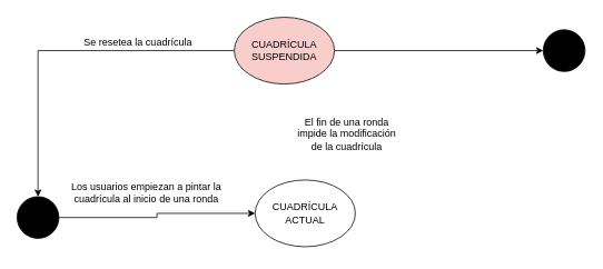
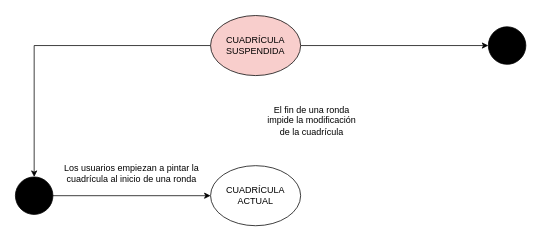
  <mxCell id="0" />
  <mxCell id="1" parent="0" />
- <mxCell id="2" value="CUADRÍCULA ACTUAL" style="ellipse;whiteSpace=wrap;html=1;fillColor=#FFFFFF;" parent="1" vertex="1"><mxGeometry x="305" y="215" width="120" height="80" as="geometry" /></mxCell>
+ <mxCell id="2" value="CUADRÍCULA ACTUAL" style="ellipse;whiteSpace=wrap;html=1;fillColor=#FFFFFF;" parent="1" vertex="1"><mxGeometry x="280" y="220" width="120" height="80" as="geometry" /></mxCell>
  <mxCell id="3" style="edgeStyle=orthogonalEdgeStyle;rounded=0;orthogonalLoop=1;jettySize=auto;html=1;exitX=1;exitY=0.5;exitDx=0;exitDy=0;entryX=0;entryY=0.5;entryDx=0;entryDy=0;" parent="1" source="4" target="2" edge="1"><mxGeometry relative="1" as="geometry" /></mxCell>
  <mxCell id="4" value="" style="ellipse;whiteSpace=wrap;html=1;fillColor=#000000;" parent="1" vertex="1"><mxGeometry x="20" y="235" width="50" height="50" as="geometry" /></mxCell>
  <mxCell id="5" value="Los usuarios empiezan a pintar la cuadrícula al inicio de una ronda" style="text;html=1;strokeColor=none;fillColor=none;align=center;verticalAlign=middle;whiteSpace=wrap;rounded=0;" parent="1" vertex="1"><mxGeometry x="80" y="225" width="190" height="10" as="geometry" /></mxCell>
- <mxCell id="6" value="Se resetea la cuadrícula" style="text;html=1;strokeColor=none;fillColor=none;align=center;verticalAlign=middle;whiteSpace=wrap;rounded=0;" parent="1" vertex="1"><mxGeometry x="50" y="40" width="230" height="20" as="geometry" /></mxCell>
  <mxCell id="7" style="edgeStyle=orthogonalEdgeStyle;rounded=0;orthogonalLoop=1;jettySize=auto;html=1;exitX=0;exitY=0.5;exitDx=0;exitDy=0;entryX=0.5;entryY=0;entryDx=0;entryDy=0;" edge="1" parent="1" source="9" target="4"><mxGeometry relative="1" as="geometry" /></mxCell>
  <mxCell id="8" style="edgeStyle=orthogonalEdgeStyle;rounded=0;orthogonalLoop=1;jettySize=auto;html=1;exitX=1;exitY=0.5;exitDx=0;exitDy=0;entryX=0;entryY=0.5;entryDx=0;entryDy=0;" edge="1" parent="1" source="9" target="11"><mxGeometry relative="1" as="geometry" /></mxCell>
  <mxCell id="9" value="CUADRÍCULA SUSPENDIDA" style="ellipse;whiteSpace=wrap;html=1;fillColor=#f8cecc;" vertex="1" parent="1"><mxGeometry x="280" y="20" width="120" height="80" as="geometry" /></mxCell>
  <mxCell id="10" value="El fin de una ronda impide la modificación de la cuadrícula" style="text;html=1;strokeColor=none;fillColor=none;align=center;verticalAlign=middle;whiteSpace=wrap;rounded=0;" vertex="1" parent="1"><mxGeometry x="350" y="150" width="130" height="20" as="geometry" /></mxCell>
  <mxCell id="11" value="" style="ellipse;whiteSpace=wrap;html=1;fillColor=#000000;" vertex="1" parent="1"><mxGeometry x="650" y="35" width="50" height="50" as="geometry" /></mxCell>
